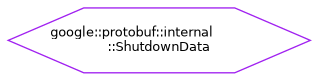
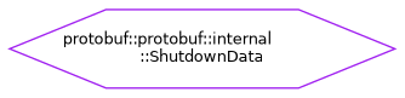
  digraph {
    rankdir=LR
-   n1 [color=purple fillcolor=white fontname=Helvetica fontsize=10 height=0.2 label="google::protobuf::internal\l::ShutdownData" shape=hexagon style=filled width=0.4]
+   n1 [color=purple fillcolor=white fontname=Helvetica fontsize=10 height=0.2 label="protobuf::protobuf::internal\l::ShutdownData" shape=hexagon style=filled width=0.4]
  }
